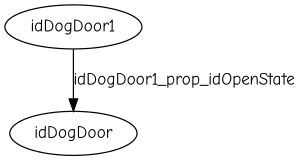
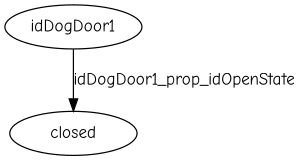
  strict digraph {
    fontname="Comic Neue"
    node [fontname="Comic Neue"]
    idDogDoor1 [node_type=entity_node]
-   closed [node_type=property_node label=idDogDoor]
+   closed [node_type=property_node]
    idDogDoor1 -> closed [edge_type=property label=idDogDoor1_prop_idOpenState fontname="Comic Neue"]
  }
